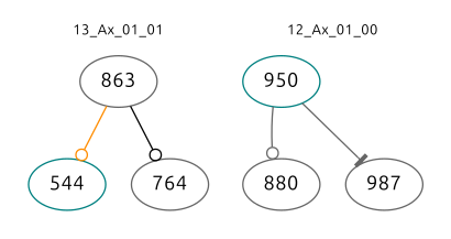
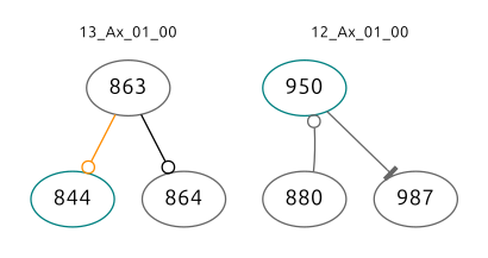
  digraph {
    fontname=Ubuntu
    node [color=gray40 fontname=Ubuntu]
    edge [arrowhead=odot color=gray40 fontname=Ubuntu]
    n1 [label=863]
-   n2 [color=teal label=544]
-   n3 [label=764]
+   n2 [color=teal label=844]
+   n3 [label=864]
    n4 [color=teal label=950]
    n5 [label=880]
    n6 [label=987]
    subgraph cluster_1 {
      color=white
      fontsize=10
-     label="13_Ax_01_01"
+     label="13_Ax_01_00"
      n1
      n2
      n3
    }
    subgraph cluster_2 {
      color=white
      fontsize=10
      label="12_Ax_01_00"
      n4
      n5
      n6
    }
    n1 -> n2 [color=darkorange]
    n1 -> n3 [color=black]
-   n4 -> n5
+   n5 -> n4
    n4 -> n6 [arrowhead=tee]
  }
